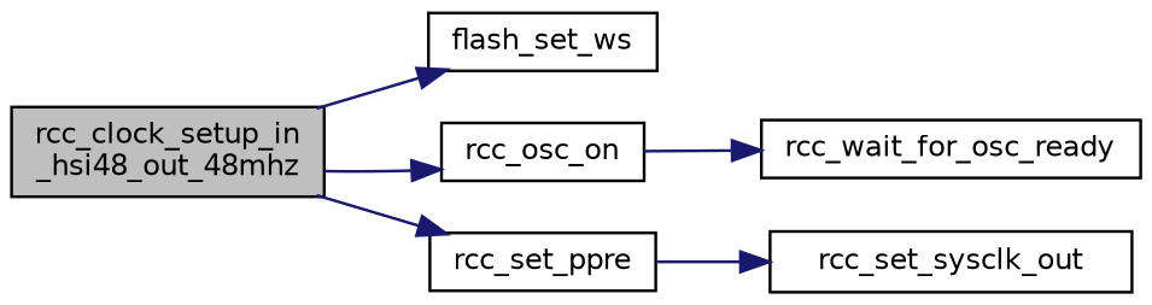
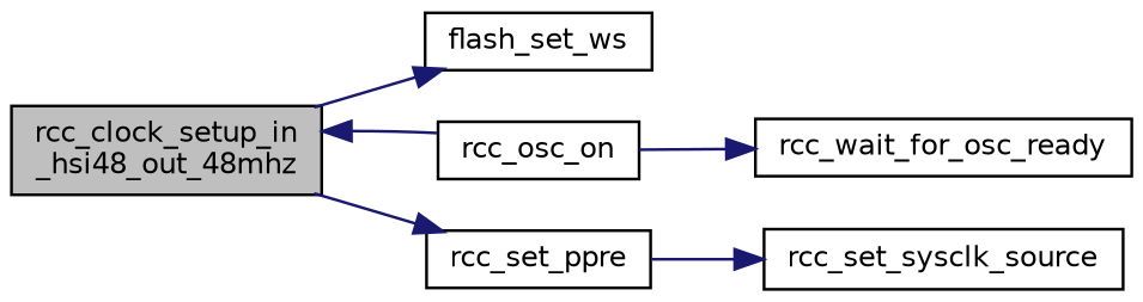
  digraph {
    rankdir=LR
    node [color=black fillcolor=white fontname=Helvetica fontsize=10 shape=record style=filled]
    edge [color=midnightblue fontname=Helvetica fontsize=10 labelfontname=Helvetica labelfontsize=10 style=solid]
    n1 [fillcolor=grey75 fontcolor=black height=0.2 label="rcc_clock_setup_in\l_hsi48_out_48mhz" width=0.4]
    n2 [height=0.2 label=flash_set_ws width=0.4]
    n3 [height=0.2 label=rcc_osc_on width=0.4]
    n4 [height=0.2 label=rcc_set_ppre width=0.4]
    n5 [height=0.2 label=rcc_wait_for_osc_ready width=0.4]
-   n6 [height=0.2 label=rcc_set_sysclk_out width=0.4]
+   n6 [height=0.2 label=rcc_set_sysclk_source width=0.4]
    n1 -> n2
-   n1 -> n3
+   n3 -> n1
    n1 -> n4
    n3 -> n5
    n4 -> n6
  }
